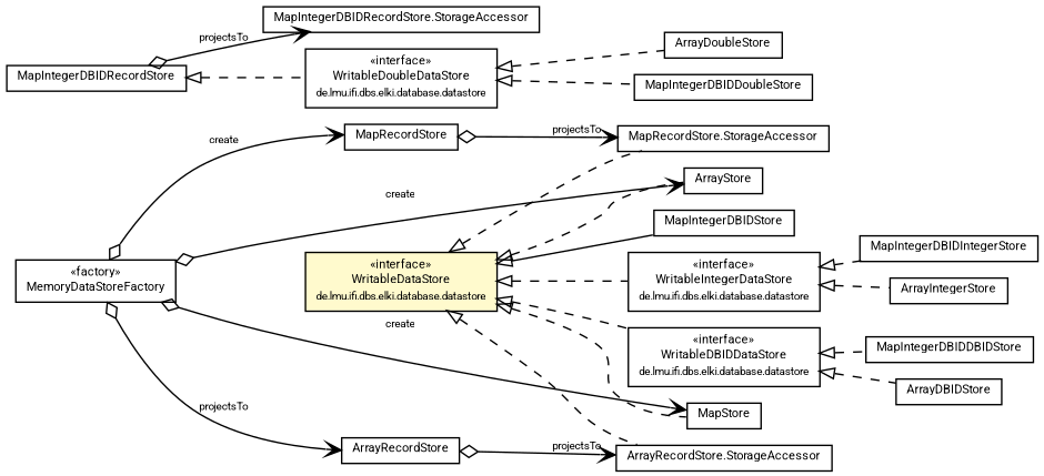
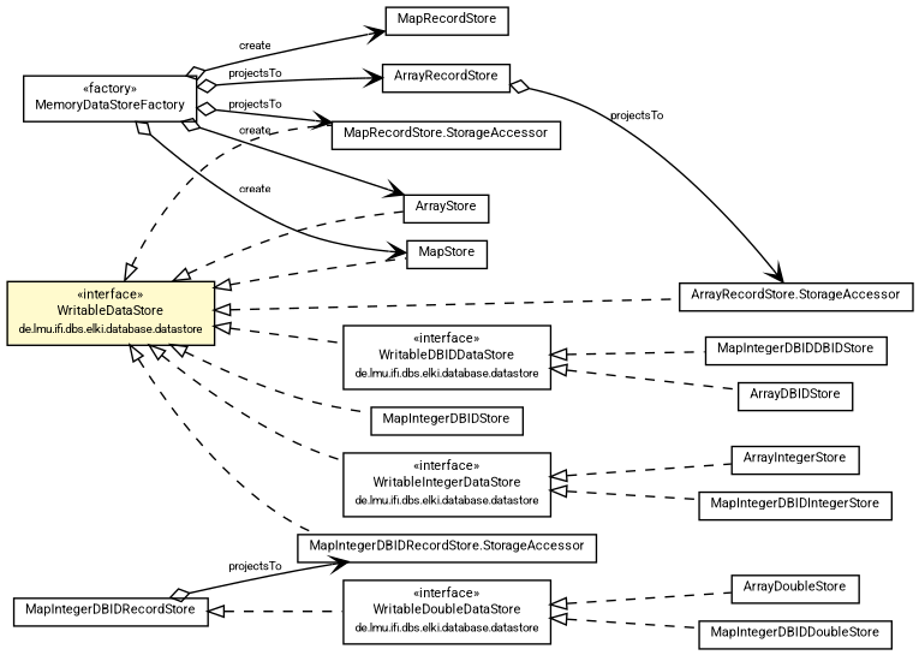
  digraph {
    nodesep=0.15
    rankdir=LR
    ranksep=0.25
    node [fontcolor=black fontname=Roboto fontsize=8 margin=0 shape=plaintext]
    edge [arrowtail=empty color=black dir=back fontname=Roboto fontsize=7 labelfontname=Roboto labelfontsize=7 style=dashed weight=9]
    n1 [height=0 label=<<table title="de.lmu.ifi.dbs.elki.database.datastore.WritableIntegerDataStore" border="0" cellborder="1" cellspacing="0" cellpadding="2" href="../WritableIntegerDataStore.html" target="_parent"> 		<tr><td><table border="0" cellspacing="0" cellpadding="1"> 		<tr><td align="center" balign="center"> &#171;interface&#187; </td></tr> 		<tr><td align="center" balign="center"> <font face="Roboto">WritableIntegerDataStore</font> </td></tr> 		<tr><td align="center" balign="center"> <font face="Roboto" point-size="7.0">de.lmu.ifi.dbs.elki.database.datastore</font> </td></tr> 		</table></td></tr> 		</table>> width=0]
    n2 [height=0 label=<<table title="de.lmu.ifi.dbs.elki.database.datastore.memory.MapIntegerDBIDIntegerStore" border="0" cellborder="1" cellspacing="0" cellpadding="2" href="MapIntegerDBIDIntegerStore.html" target="_parent"> 		<tr><td><table border="0" cellspacing="0" cellpadding="1"> 		<tr><td align="center" balign="center"> <font face="Roboto">MapIntegerDBIDIntegerStore</font> </td></tr> 		</table></td></tr> 		</table>> width=0]
    n3 [height=0 label=<<table title="de.lmu.ifi.dbs.elki.database.datastore.memory.ArrayIntegerStore" border="0" cellborder="1" cellspacing="0" cellpadding="2" href="ArrayIntegerStore.html" target="_parent"> 		<tr><td><table border="0" cellspacing="0" cellpadding="1"> 		<tr><td align="center" balign="center"> <font face="Roboto">ArrayIntegerStore</font> </td></tr> 		</table></td></tr> 		</table>> width=0]
    n4 [height=0 label=<<table title="de.lmu.ifi.dbs.elki.database.datastore.WritableDBIDDataStore" border="0" cellborder="1" cellspacing="0" cellpadding="2" href="../WritableDBIDDataStore.html" target="_parent"> 		<tr><td><table border="0" cellspacing="0" cellpadding="1"> 		<tr><td align="center" balign="center"> &#171;interface&#187; </td></tr> 		<tr><td align="center" balign="center"> <font face="Roboto">WritableDBIDDataStore</font> </td></tr> 		<tr><td align="center" balign="center"> <font face="Roboto" point-size="7.0">de.lmu.ifi.dbs.elki.database.datastore</font> </td></tr> 		</table></td></tr> 		</table>> width=0]
    n5 [height=0 label=<<table title="de.lmu.ifi.dbs.elki.database.datastore.memory.MapIntegerDBIDDBIDStore" border="0" cellborder="1" cellspacing="0" cellpadding="2" href="MapIntegerDBIDDBIDStore.html" target="_parent"> 		<tr><td><table border="0" cellspacing="0" cellpadding="1"> 		<tr><td align="center" balign="center"> <font face="Roboto">MapIntegerDBIDDBIDStore</font> </td></tr> 		</table></td></tr> 		</table>> width=0]
    n6 [height=0 label=<<table title="de.lmu.ifi.dbs.elki.database.datastore.memory.ArrayDBIDStore" border="0" cellborder="1" cellspacing="0" cellpadding="2" href="ArrayDBIDStore.html" target="_parent"> 		<tr><td><table border="0" cellspacing="0" cellpadding="1"> 		<tr><td align="center" balign="center"> <font face="Roboto">ArrayDBIDStore</font> </td></tr> 		</table></td></tr> 		</table>> width=0]
    n7 [height=0 label=<<table title="de.lmu.ifi.dbs.elki.database.datastore.WritableDataStore" border="0" cellborder="1" cellspacing="0" cellpadding="2" bgcolor="LemonChiffon" href="../WritableDataStore.html" target="_parent"> 		<tr><td><table border="0" cellspacing="0" cellpadding="1"> 		<tr><td align="center" balign="center"> &#171;interface&#187; </td></tr> 		<tr><td align="center" balign="center"> <font face="Roboto">WritableDataStore</font> </td></tr> 		<tr><td align="center" balign="center"> <font face="Roboto" point-size="7.0">de.lmu.ifi.dbs.elki.database.datastore</font> </td></tr> 		</table></td></tr> 		</table>> width=0]
    n8 [height=0 label=<<table title="de.lmu.ifi.dbs.elki.database.datastore.memory.MapRecordStore.StorageAccessor" border="0" cellborder="1" cellspacing="0" cellpadding="2" href="MapRecordStore.StorageAccessor.html" target="_parent"> 		<tr><td><table border="0" cellspacing="0" cellpadding="1"> 		<tr><td align="center" balign="center"> <font face="Roboto">MapRecordStore.StorageAccessor</font> </td></tr> 		</table></td></tr> 		</table>> width=0]
    n9 [height=0 label=<<table title="de.lmu.ifi.dbs.elki.database.datastore.memory.ArrayStore" border="0" cellborder="1" cellspacing="0" cellpadding="2" href="ArrayStore.html" target="_parent"> 		<tr><td><table border="0" cellspacing="0" cellpadding="1"> 		<tr><td align="center" balign="center"> <font face="Roboto">ArrayStore</font> </td></tr> 		</table></td></tr> 		</table>> width=0]
    n10 [height=0 label=<<table title="de.lmu.ifi.dbs.elki.database.datastore.memory.MapStore" border="0" cellborder="1" cellspacing="0" cellpadding="2" href="MapStore.html" target="_parent"> 		<tr><td><table border="0" cellspacing="0" cellpadding="1"> 		<tr><td align="center" balign="center"> <font face="Roboto">MapStore</font> </td></tr> 		</table></td></tr> 		</table>> width=0]
    n11 [height=0 label=<<table title="de.lmu.ifi.dbs.elki.database.datastore.memory.ArrayRecordStore.StorageAccessor" border="0" cellborder="1" cellspacing="0" cellpadding="2" href="ArrayRecordStore.StorageAccessor.html" target="_parent"> 		<tr><td><table border="0" cellspacing="0" cellpadding="1"> 		<tr><td align="center" balign="center"> <font face="Roboto">ArrayRecordStore.StorageAccessor</font> </td></tr> 		</table></td></tr> 		</table>> width=0]
    n12 [height=0 label=<<table title="de.lmu.ifi.dbs.elki.database.datastore.memory.MapIntegerDBIDStore" border="0" cellborder="1" cellspacing="0" cellpadding="2" href="MapIntegerDBIDStore.html" target="_parent"> 		<tr><td><table border="0" cellspacing="0" cellpadding="1"> 		<tr><td align="center" balign="center"> <font face="Roboto">MapIntegerDBIDStore</font> </td></tr> 		</table></td></tr> 		</table>> width=0]
    n13 [height=0 label=<<table title="de.lmu.ifi.dbs.elki.database.datastore.memory.MapIntegerDBIDRecordStore.StorageAccessor" border="0" cellborder="1" cellspacing="0" cellpadding="2" href="MapIntegerDBIDRecordStore.StorageAccessor.html" target="_parent"> 		<tr><td><table border="0" cellspacing="0" cellpadding="1"> 		<tr><td align="center" balign="center"> <font face="Roboto">MapIntegerDBIDRecordStore.StorageAccessor</font> </td></tr> 		</table></td></tr> 		</table>> width=0]
    n14 [height=0 label=<<table title="de.lmu.ifi.dbs.elki.database.datastore.WritableDoubleDataStore" border="0" cellborder="1" cellspacing="0" cellpadding="2" href="../WritableDoubleDataStore.html" target="_parent"> 		<tr><td><table border="0" cellspacing="0" cellpadding="1"> 		<tr><td align="center" balign="center"> &#171;interface&#187; </td></tr> 		<tr><td align="center" balign="center"> <font face="Roboto">WritableDoubleDataStore</font> </td></tr> 		<tr><td align="center" balign="center"> <font face="Roboto" point-size="7.0">de.lmu.ifi.dbs.elki.database.datastore</font> </td></tr> 		</table></td></tr> 		</table>> width=0]
    n15 [height=0 label=<<table title="de.lmu.ifi.dbs.elki.database.datastore.memory.ArrayDoubleStore" border="0" cellborder="1" cellspacing="0" cellpadding="2" href="ArrayDoubleStore.html" target="_parent"> 		<tr><td><table border="0" cellspacing="0" cellpadding="1"> 		<tr><td align="center" balign="center"> <font face="Roboto">ArrayDoubleStore</font> </td></tr> 		</table></td></tr> 		</table>> width=0]
    n16 [height=0 label=<<table title="de.lmu.ifi.dbs.elki.database.datastore.memory.MapIntegerDBIDDoubleStore" border="0" cellborder="1" cellspacing="0" cellpadding="2" href="MapIntegerDBIDDoubleStore.html" target="_parent"> 		<tr><td><table border="0" cellspacing="0" cellpadding="1"> 		<tr><td align="center" balign="center"> <font face="Roboto">MapIntegerDBIDDoubleStore</font> </td></tr> 		</table></td></tr> 		</table>> width=0]
    n17 [height=0 label=<<table title="de.lmu.ifi.dbs.elki.database.datastore.memory.MapRecordStore" border="0" cellborder="1" cellspacing="0" cellpadding="2" href="MapRecordStore.html" target="_parent"> 		<tr><td><table border="0" cellspacing="0" cellpadding="1"> 		<tr><td align="center" balign="center"> <font face="Roboto">MapRecordStore</font> </td></tr> 		</table></td></tr> 		</table>> width=0]
    n18 [height=0 label=<<table title="de.lmu.ifi.dbs.elki.database.datastore.memory.ArrayRecordStore" border="0" cellborder="1" cellspacing="0" cellpadding="2" href="ArrayRecordStore.html" target="_parent"> 		<tr><td><table border="0" cellspacing="0" cellpadding="1"> 		<tr><td align="center" balign="center"> <font face="Roboto">ArrayRecordStore</font> </td></tr> 		</table></td></tr> 		</table>> width=0]
    n19 [height=0 label=<<table title="de.lmu.ifi.dbs.elki.database.datastore.memory.MemoryDataStoreFactory" border="0" cellborder="1" cellspacing="0" cellpadding="2" href="MemoryDataStoreFactory.html" target="_parent"> 		<tr><td><table border="0" cellspacing="0" cellpadding="1"> 		<tr><td align="center" balign="center"> &#171;factory&#187; </td></tr> 		<tr><td align="center" balign="center"> <font face="Roboto">MemoryDataStoreFactory</font> </td></tr> 		</table></td></tr> 		</table>> width=0]
    n20 [height=0 label=<<table title="de.lmu.ifi.dbs.elki.database.datastore.memory.MapIntegerDBIDRecordStore" border="0" cellborder="1" cellspacing="0" cellpadding="2" href="MapIntegerDBIDRecordStore.html" target="_parent"> 		<tr><td><table border="0" cellspacing="0" cellpadding="1"> 		<tr><td align="center" balign="center"> <font face="Roboto">MapIntegerDBIDRecordStore</font> </td></tr> 		</table></td></tr> 		</table>> width=0]
    n1 -> n2
    n1 -> n3
    n4 -> n5
    n4 -> n6
    n7 -> n1
    n7 -> n4
    n7 -> n8
    n7 -> n9
    n7 -> n10
    n7 -> n11
-   n7 -> n12 [style=solid]
+   n7 -> n12
+   n7 -> n13
    n14 -> n15
    n14 -> n16
-   n17 -> n8 [arrowhead=open arrowtail=ediamond dir=both label=projectsTo weight=3 style=""]
+   n19 -> n8 [arrowhead=open arrowtail=ediamond dir=both label=projectsTo weight=3 style=""]
    n18 -> n11 [arrowhead=open arrowtail=ediamond dir=both label=projectsTo weight=3 style=""]
    n19 -> n9 [arrowhead=open arrowtail=ediamond dir=both label=create weight=3 style=""]
    n19 -> n10 [arrowhead=open arrowtail=ediamond dir=both label=create weight=3 style=""]
    n19 -> n17 [arrowhead=open arrowtail=ediamond dir=both label=create weight=3 style=""]
    n19 -> n18 [arrowhead=open arrowtail=ediamond dir=both label=projectsTo weight=3 style=""]
    n20 -> n13 [arrowhead=open arrowtail=ediamond dir=both label=projectsTo weight=3 style=""]
    n20 -> n14
  }
